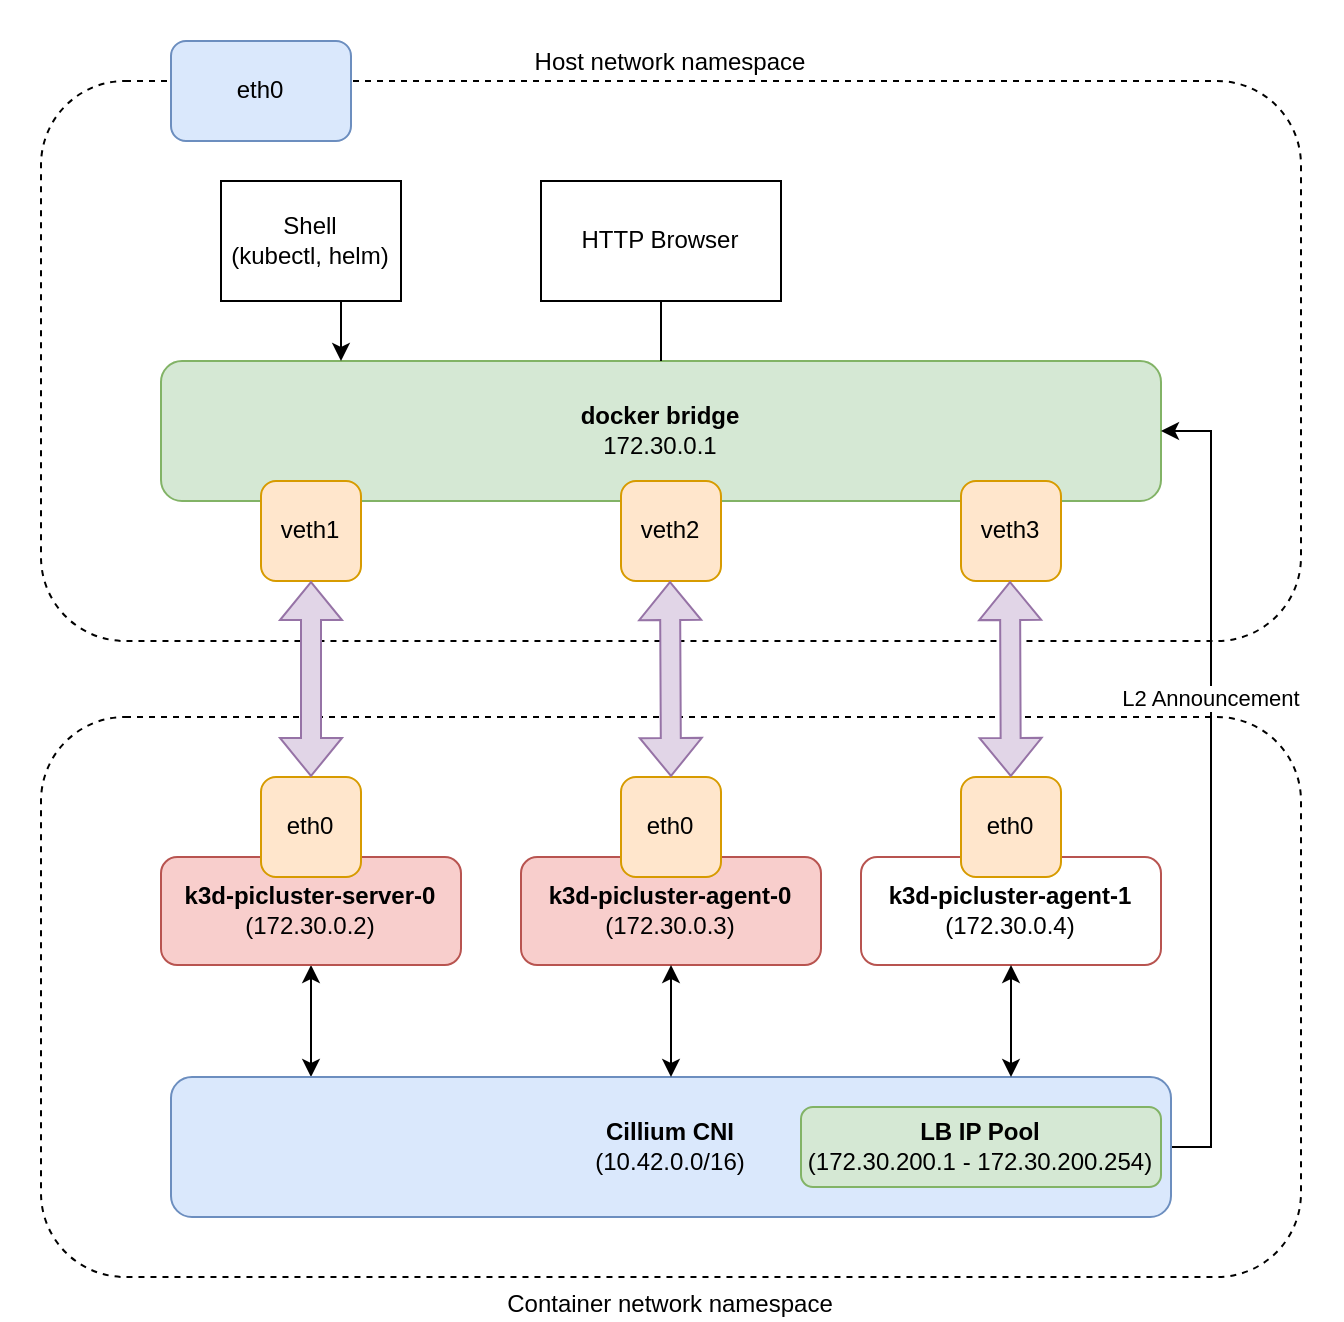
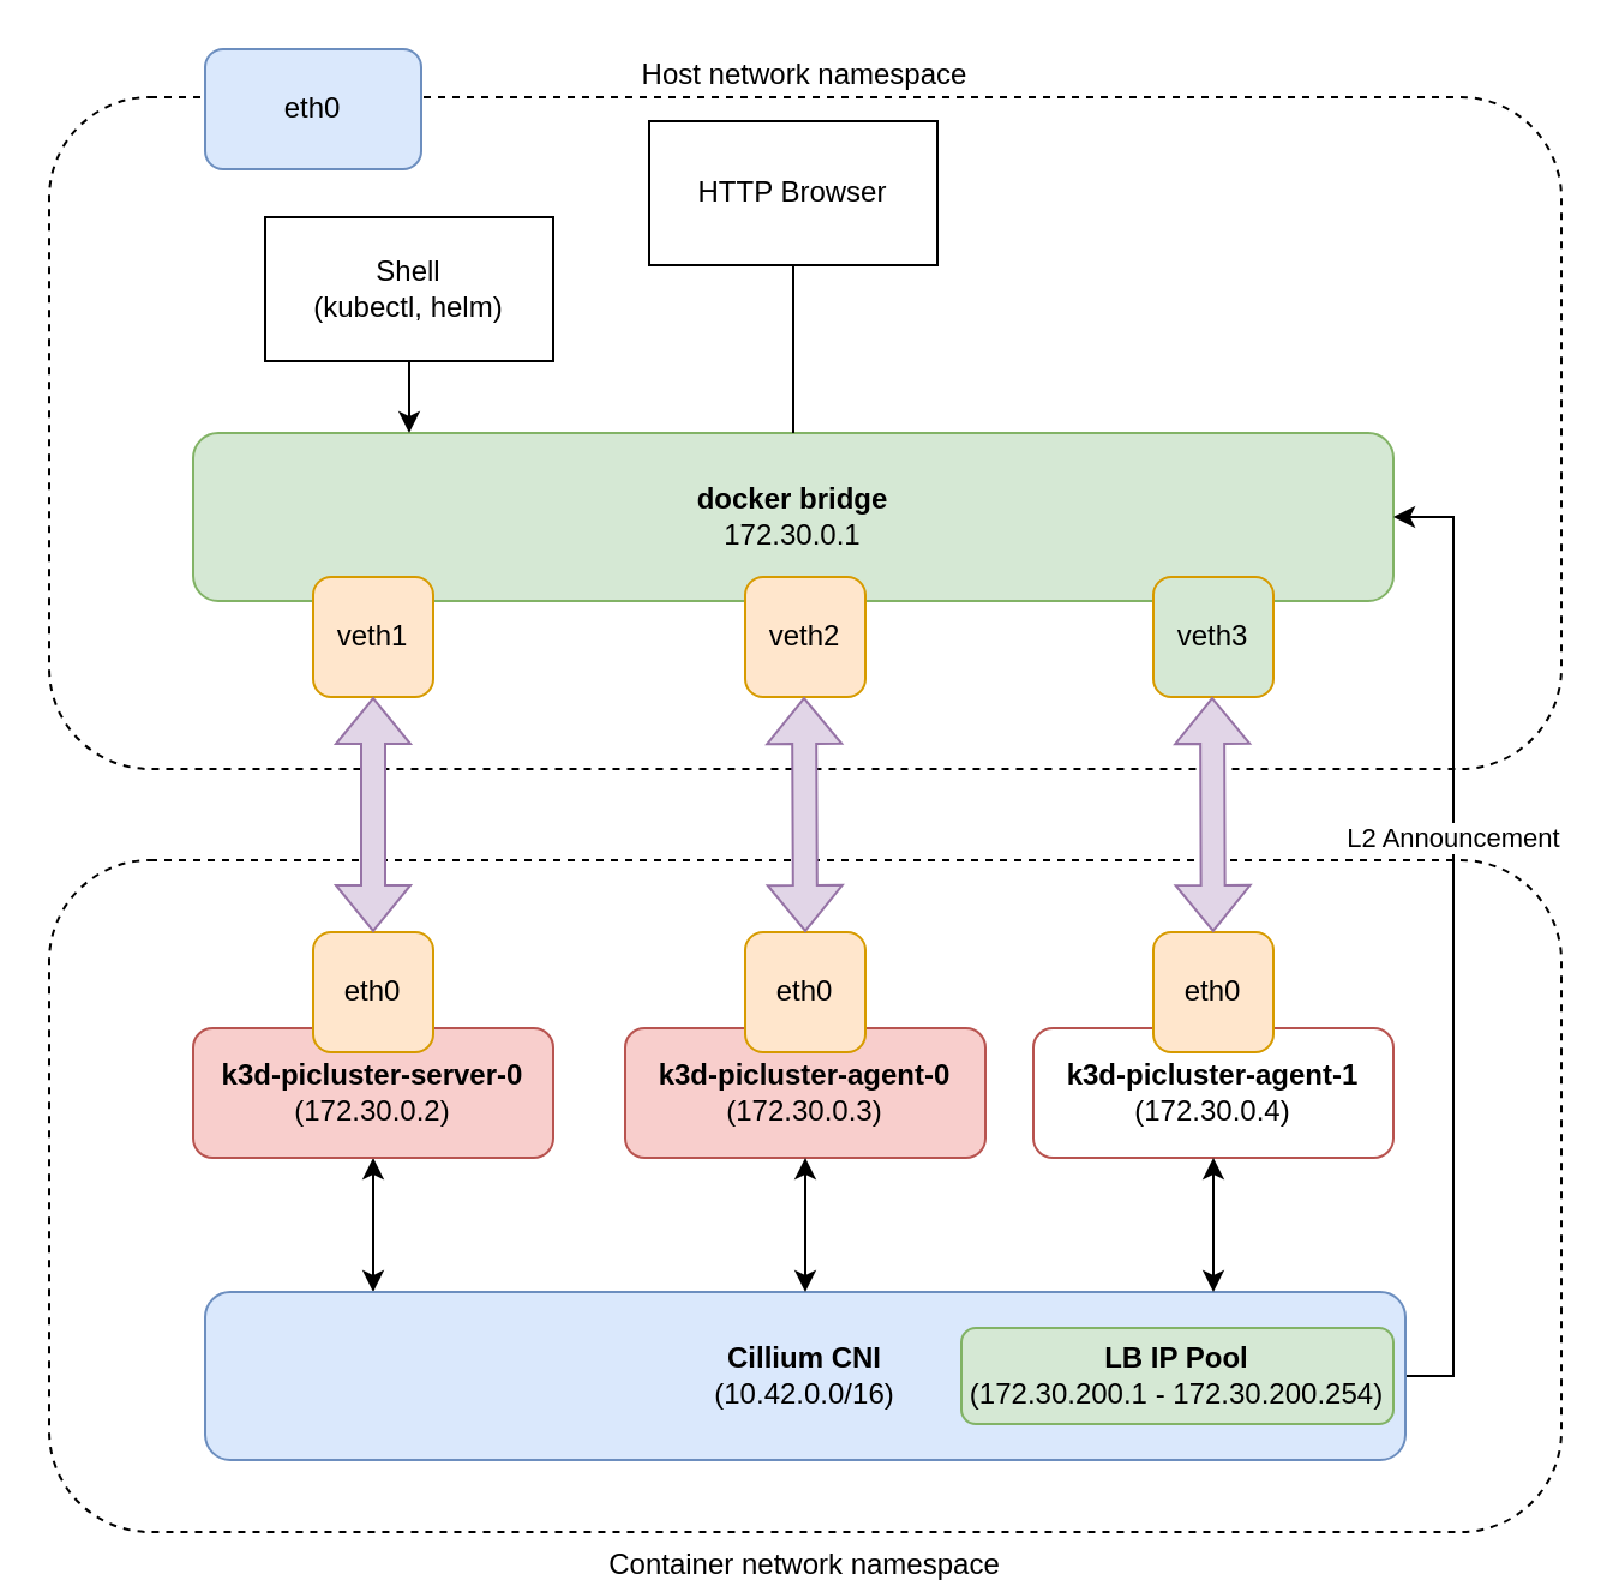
  <mxCell id="0" />
  <mxCell id="1" parent="0" />
  <mxCell id="2" value="Host network namespace" style="rounded=1;whiteSpace=wrap;html=1;fillColor=none;dashed=1;labelPosition=center;verticalLabelPosition=top;align=center;verticalAlign=bottom;" vertex="1" parent="1"><mxGeometry x="20" y="40" width="630" height="280" as="geometry" /></mxCell>
  <mxCell id="3" value="Container network namespace" style="rounded=1;whiteSpace=wrap;html=1;fillColor=none;dashed=1;labelPosition=center;verticalLabelPosition=bottom;align=center;verticalAlign=top;" vertex="1" parent="1"><mxGeometry x="20" y="358" width="630" height="280" as="geometry" /></mxCell>
  <mxCell id="4" value="&lt;b&gt;docker bridge&lt;/b&gt;&lt;br&gt;172.30.0.1" style="rounded=1;whiteSpace=wrap;html=1;fillColor=#d5e8d4;strokeColor=#82b366;" vertex="1" parent="1"><mxGeometry x="80" y="180" width="500" height="70" as="geometry" /></mxCell>
  <mxCell id="5" value="veth1" style="rounded=1;whiteSpace=wrap;html=1;fillColor=#ffe6cc;strokeColor=#d79b00;" vertex="1" parent="1"><mxGeometry x="130" y="240" width="50" height="50" as="geometry" /></mxCell>
  <mxCell id="6" value="veth2" style="rounded=1;whiteSpace=wrap;html=1;fillColor=#ffe6cc;strokeColor=#d79b00;" vertex="1" parent="1"><mxGeometry x="310" y="240" width="50" height="50" as="geometry" /></mxCell>
- <mxCell id="7" value="veth3" style="rounded=1;whiteSpace=wrap;html=1;fillColor=#ffe6cc;strokeColor=#d79b00;" vertex="1" parent="1"><mxGeometry x="480" y="240" width="50" height="50" as="geometry" /></mxCell>
+ <mxCell id="7" value="veth3" style="rounded=1;whiteSpace=wrap;html=1;fillColor=#d5e8d4;strokeColor=#d79b00;" vertex="1" parent="1"><mxGeometry x="480" y="240" width="50" height="50" as="geometry" /></mxCell>
  <mxCell id="8" style="edgeStyle=orthogonalEdgeStyle;rounded=0;orthogonalLoop=1;jettySize=auto;html=1;startArrow=classic;startFill=1;" edge="1" parent="1" source="9" target="20"><mxGeometry relative="1" as="geometry"><Array as="points"><mxPoint x="155" y="518" /><mxPoint x="155" y="518" /></Array></mxGeometry></mxCell>
  <mxCell id="9" value="&lt;b&gt;k3d-picluster-server-0&lt;/b&gt;&lt;br&gt;(172.30.0.2)" style="rounded=1;whiteSpace=wrap;html=1;fillColor=#f8cecc;strokeColor=#b85450;" vertex="1" parent="1"><mxGeometry x="80" y="428" width="150" height="54" as="geometry" /></mxCell>
  <mxCell id="10" value="eth0" style="rounded=1;whiteSpace=wrap;html=1;fillColor=#ffe6cc;strokeColor=#d79b00;" vertex="1" parent="1"><mxGeometry x="130" y="388" width="50" height="50" as="geometry" /></mxCell>
  <mxCell id="11" value="&lt;b&gt;k3d-picluster-agent-0&lt;/b&gt;&lt;br&gt;(172.30.0.3)" style="rounded=1;whiteSpace=wrap;html=1;fillColor=#f8cecc;strokeColor=#b85450;" vertex="1" parent="1"><mxGeometry x="260" y="428" width="150" height="54" as="geometry" /></mxCell>
  <mxCell id="12" value="eth0" style="rounded=1;whiteSpace=wrap;html=1;fillColor=#ffe6cc;strokeColor=#d79b00;" vertex="1" parent="1"><mxGeometry x="310" y="388" width="50" height="50" as="geometry" /></mxCell>
  <mxCell id="13" value="&lt;b&gt;k3d-picluster-agent-1&lt;/b&gt;&lt;br&gt;(172.30.0.4)" style="rounded=1;whiteSpace=wrap;html=1;fillColor=#ffffff;strokeColor=#b85450;" vertex="1" parent="1"><mxGeometry x="430" y="428" width="150" height="54" as="geometry" /></mxCell>
  <mxCell id="14" value="eth0" style="rounded=1;whiteSpace=wrap;html=1;fillColor=#ffe6cc;strokeColor=#d79b00;" vertex="1" parent="1"><mxGeometry x="480" y="388" width="50" height="50" as="geometry" /></mxCell>
  <mxCell id="15" value="" style="shape=flexArrow;endArrow=classic;startArrow=classic;html=1;rounded=0;entryX=0.5;entryY=1;entryDx=0;entryDy=0;exitX=0.5;exitY=0;exitDx=0;exitDy=0;fillColor=#e1d5e7;strokeColor=#9673a6;" edge="1" parent="1" source="10" target="5"><mxGeometry width="100" height="100" relative="1" as="geometry"><mxPoint x="20" y="420" as="sourcePoint" /><mxPoint x="120" y="320" as="targetPoint" /></mxGeometry></mxCell>
  <mxCell id="16" value="" style="shape=flexArrow;endArrow=classic;startArrow=classic;html=1;rounded=0;entryX=0.5;entryY=1;entryDx=0;entryDy=0;fillColor=#e1d5e7;strokeColor=#9673a6;exitX=0.5;exitY=0;exitDx=0;exitDy=0;" edge="1" parent="1" source="12"><mxGeometry width="100" height="100" relative="1" as="geometry"><mxPoint x="335" y="350" as="sourcePoint" /><mxPoint x="334.5" y="290" as="targetPoint" /></mxGeometry></mxCell>
  <mxCell id="17" value="" style="shape=flexArrow;endArrow=classic;startArrow=classic;html=1;rounded=0;entryX=0.5;entryY=1;entryDx=0;entryDy=0;fillColor=#e1d5e7;strokeColor=#9673a6;" edge="1" parent="1" source="14"><mxGeometry width="100" height="100" relative="1" as="geometry"><mxPoint x="504.5" y="350" as="sourcePoint" /><mxPoint x="504.5" y="290" as="targetPoint" /></mxGeometry></mxCell>
  <mxCell id="18" style="edgeStyle=orthogonalEdgeStyle;rounded=0;orthogonalLoop=1;jettySize=auto;html=1;exitX=1;exitY=0.5;exitDx=0;exitDy=0;labelBackgroundColor=none;" edge="1" parent="1" source="20" target="4"><mxGeometry relative="1" as="geometry"><Array as="points"><mxPoint x="605" y="573" /><mxPoint x="605" y="215" /></Array></mxGeometry></mxCell>
  <mxCell id="19" value="L2 Announcement" style="edgeLabel;html=1;align=center;verticalAlign=middle;resizable=0;points=[];" vertex="1" connectable="0" parent="18"><mxGeometry x="0.216" y="1" relative="1" as="geometry"><mxPoint as="offset" /></mxGeometry></mxCell>
  <mxCell id="20" value="&lt;b&gt;Cillium CNI&lt;/b&gt;&lt;br&gt;(10.42.0.0/16)" style="rounded=1;whiteSpace=wrap;html=1;fillColor=#dae8fc;strokeColor=#6c8ebf;" vertex="1" parent="1"><mxGeometry x="85" y="538" width="500" height="70" as="geometry" /></mxCell>
  <mxCell id="21" style="edgeStyle=orthogonalEdgeStyle;rounded=0;orthogonalLoop=1;jettySize=auto;html=1;startArrow=classic;startFill=1;entryX=0.5;entryY=1;entryDx=0;entryDy=0;" edge="1" parent="1" source="20" target="11"><mxGeometry relative="1" as="geometry"><mxPoint x="165" y="492" as="sourcePoint" /><mxPoint x="165" y="548" as="targetPoint" /><Array as="points" /></mxGeometry></mxCell>
  <mxCell id="22" style="edgeStyle=orthogonalEdgeStyle;rounded=0;orthogonalLoop=1;jettySize=auto;html=1;startArrow=classic;startFill=1;" edge="1" parent="1" source="20" target="13"><mxGeometry relative="1" as="geometry"><mxPoint x="345" y="548" as="sourcePoint" /><mxPoint x="345" y="492" as="targetPoint" /><Array as="points"><mxPoint x="505" y="528" /><mxPoint x="505" y="528" /></Array></mxGeometry></mxCell>
  <mxCell id="23" value="eth0" style="rounded=1;whiteSpace=wrap;html=1;fillColor=#dae8fc;strokeColor=#6c8ebf;" vertex="1" parent="1"><mxGeometry x="85" y="20" width="90" height="50" as="geometry" /></mxCell>
  <mxCell id="24" value="&lt;font&gt;&lt;b&gt;LB IP Pool&lt;/b&gt;&lt;br&gt;(172.30.200.1 - 172.30.200.254)&lt;br&gt;&lt;/font&gt;" style="rounded=1;whiteSpace=wrap;html=1;fillColor=#d5e8d4;strokeColor=#82b366;fontColor=#000000;" vertex="1" parent="1"><mxGeometry x="400" y="553" width="180" height="40" as="geometry" /></mxCell>
  <mxCell id="25" style="rounded=0;orthogonalLoop=1;jettySize=auto;html=1;edgeStyle=orthogonalEdgeStyle;" edge="1" parent="1" source="26" target="4"><mxGeometry relative="1" as="geometry"><Array as="points"><mxPoint x="170" y="170" /><mxPoint x="170" y="170" /></Array></mxGeometry></mxCell>
- <mxCell id="26" value="Shell&lt;br&gt;(kubectl, helm)" style="rounded=0;whiteSpace=wrap;html=1;" vertex="1" parent="1"><mxGeometry x="110" y="90" width="90" height="60" as="geometry" /></mxCell>
+ <mxCell id="26" value="Shell&lt;br&gt;(kubectl, helm)" style="rounded=0;whiteSpace=wrap;html=1;" vertex="1" parent="1"><mxGeometry x="110" y="90" width="120" height="60" as="geometry" /></mxCell>
  <mxCell id="27" style="edgeStyle=orthogonalEdgeStyle;rounded=0;orthogonalLoop=1;jettySize=auto;html=1;endArrow=none;" edge="1" parent="1" source="28" target="4"><mxGeometry relative="1" as="geometry"><Array as="points"><mxPoint x="330" y="160" /><mxPoint x="330" y="160" /></Array></mxGeometry></mxCell>
- <mxCell id="28" value="HTTP Browser" style="rounded=0;whiteSpace=wrap;html=1;" vertex="1" parent="1"><mxGeometry x="270" y="90" width="120" height="60" as="geometry" /></mxCell>
+ <mxCell id="28" value="HTTP Browser" style="rounded=0;whiteSpace=wrap;html=1;" vertex="1" parent="1"><mxGeometry x="270" y="50" width="120" height="60" as="geometry" /></mxCell>
